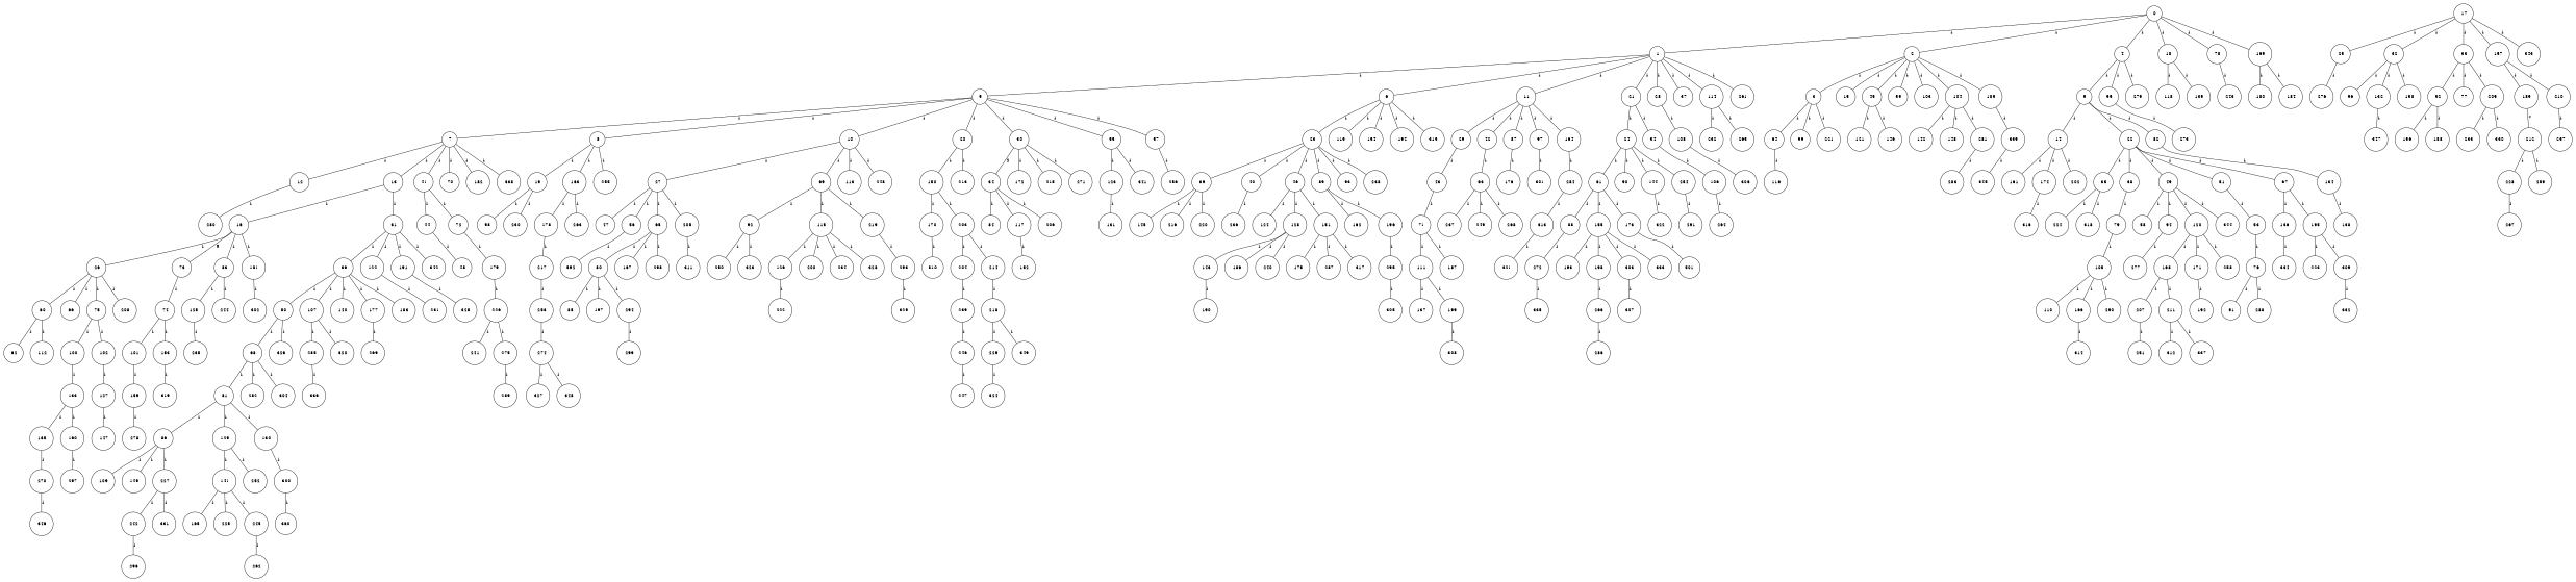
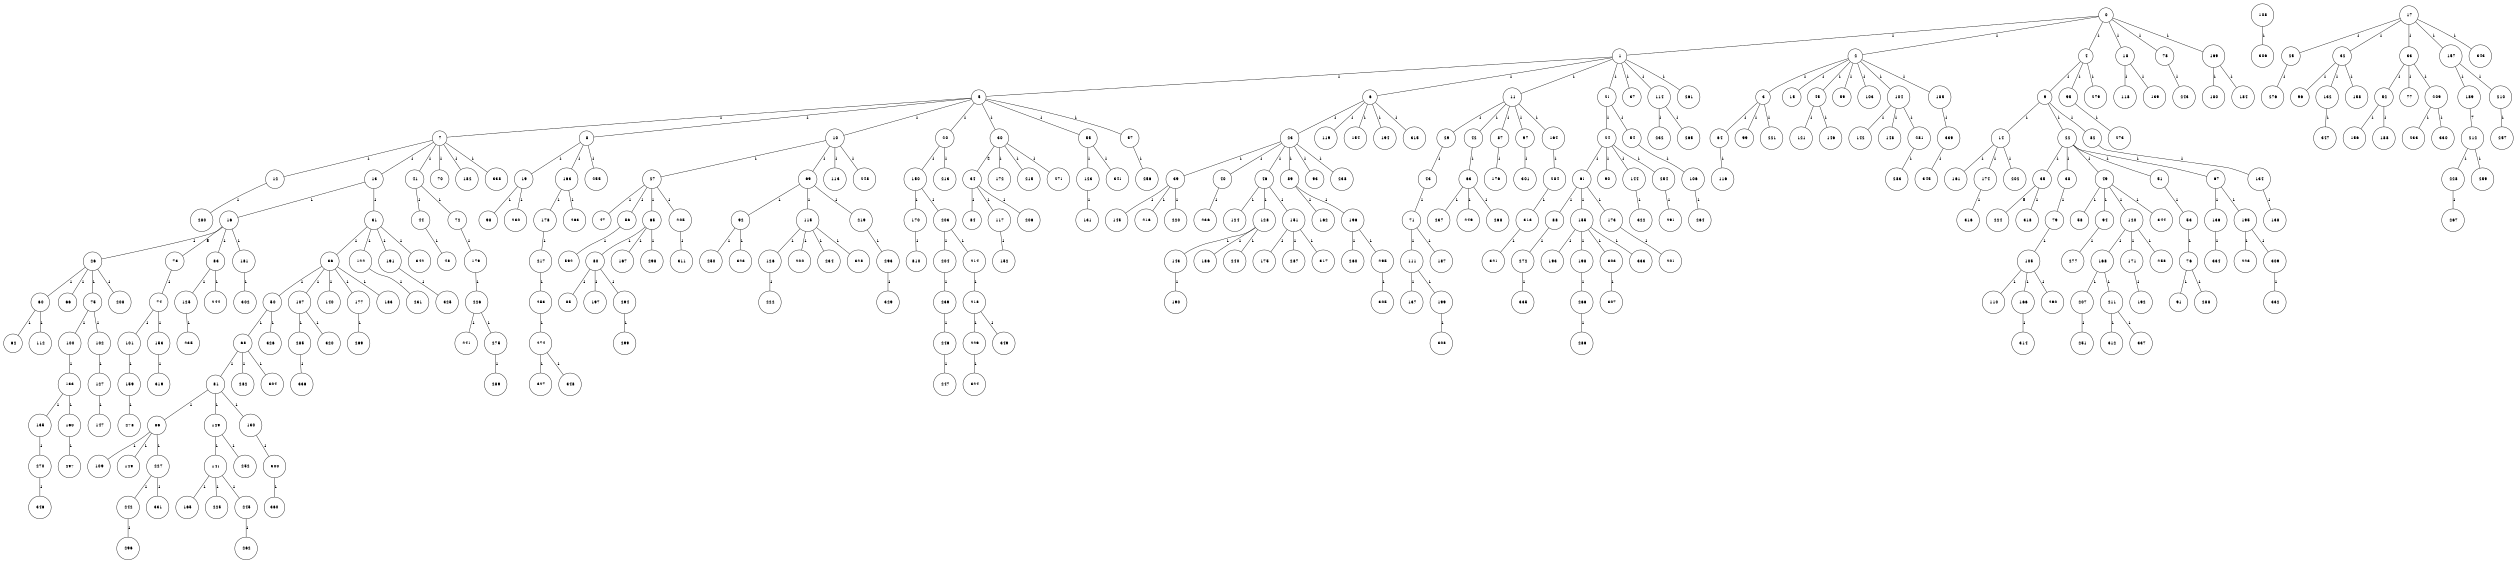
  graph {
    fixedsize="true;"
    node [color=black fontsize=12 hight=.12 shape=circle]
    edge [fontsize=12]
    n1 [label=" 0" width=.12]
    n2 [label=" 1" width=.12]
    n3 [label=" 2" width=.12]
    n4 [label=" 4" width=.12]
    n5 [label=" 18" width=.12]
    n6 [label=" 78" width=.12]
    n7 [label=" 169" width=.12]
    n8 [label=" 5" width=.12]
    n9 [label=" 6" width=.12]
    n10 [label=" 11" width=.12]
    n11 [label=" 21" width=.12]
-   n12 [label=" 28" width=.12]
    n13 [label=" 37" width=.12]
    n14 [label=" 114" width=.12]
    n15 [label=" 261" width=.12]
    n16 [label=" 3" width=.12]
    n17 [label=" 15" width=.12]
    n18 [label=" 45" width=.12]
    n19 [label=" 59" width=.12]
    n20 [label=" 103" width=.12]
    n21 [label=" 104" width=.12]
    n22 [label=" 185" width=.12]
    n23 [label=" 9" width=.12]
    n24 [label=" 95" width=.12]
    n25 [label=" 279" width=.12]
    n26 [label=" 118" width=.12]
    n27 [label=" 139" width=.12]
    n28 [label=" 243" width=.12]
    n29 [label=" 180" width=.12]
    n30 [label=" 184" width=.12]
    n31 [label=" 7" width=.12]
    n32 [label=" 8" width=.12]
    n33 [label=" 10" width=.12]
    n34 [label=" 20" width=.12]
    n35 [label=" 30" width=.12]
    n36 [label=" 55" width=.12]
    n37 [label=" 57" width=.12]
    n38 [label=" 23" width=.12]
    n39 [label=" 119" width=.12]
    n40 [label=" 154" width=.12]
    n41 [label=" 194" width=.12]
    n42 [label=" 315" width=.12]
    n43 [label=" 29" width=.12]
    n44 [label=" 42" width=.12]
    n45 [label=" 87" width=.12]
    n46 [label=" 97" width=.12]
    n47 [label=" 164" width=.12]
    n48 [label=" 24" width=.12]
    n49 [label=" 54" width=.12]
    n50 [label=" 108" width=.12]
    n51 [label=" 232" width=.12]
    n52 [label=" 265" width=.12]
    n53 [label=" 64" width=.12]
    n54 [label=" 99" width=.12]
    n55 [label=" 221" width=.12]
    n56 [label=" 121" width=.12]
    n57 [label=" 146" width=.12]
    n58 [label=" 142" width=.12]
    n59 [label=" 148" width=.12]
    n60 [label=" 281" width=.12]
    n61 [label=" 339" width=.12]
    n62 [label=" 116" width=.12]
    n63 [label=" 14" width=.12]
    n64 [label=" 22" width=.12]
    n65 [label=" 82" width=.12]
    n66 [label=" 273" width=.12]
    n67 [label=" 12" width=.12]
    n68 [label=" 13" width=.12]
    n69 [label=" 41" width=.12]
    n70 [label=" 70" width=.12]
    n71 [label=" 182" width=.12]
    n72 [label=" 338" width=.12]
    n73 [label=" 19" width=.12]
    n74 [label=" 163" width=.12]
    n75 [label=" 255" width=.12]
    n76 [label=" 27" width=.12]
    n77 [label=" 69" width=.12]
    n78 [label=" 113" width=.12]
    n79 [label=" 248" width=.12]
    n80 [label=" 150" width=.12]
    n81 [label=" 213" width=.12]
    n82 [label=" 34" width=.12]
    n83 [label=" 172" width=.12]
    n84 [label=" 215" width=.12]
    n85 [label=" 271" width=.12]
    n86 [label=" 123" width=.12]
    n87 [label=" 341" width=.12]
    n88 [label=" 256" width=.12]
    n89 [label=" 39" width=.12]
    n90 [label=" 40" width=.12]
    n91 [label=" 46" width=.12]
    n92 [label=" 89" width=.12]
    n93 [label=" 93" width=.12]
    n94 [label=" 238" width=.12]
    n95 [label=" 280" width=.12]
    n96 [label=" 16" width=.12]
    n97 [label=" 31" width=.12]
    n98 [label=" 44" width=.12]
    n99 [label=" 72" width=.12]
    n100 [label=" 98" width=.12]
    n101 [label=" 230" width=.12]
    n102 [label=" 178" width=.12]
    n103 [label=" 263" width=.12]
    n104 [label=" 161" width=.12]
    n105 [label=" 174" width=.12]
    n106 [label=" 202" width=.12]
    n107 [label=" 35" width=.12]
    n108 [label=" 38" width=.12]
    n109 [label=" 49" width=.12]
    n110 [label=" 51" width=.12]
    n111 [label=" 67" width=.12]
    n112 [label=" 134" width=.12]
    n113 [label=" 47" width=.12]
    n114 [label=" 56" width=.12]
    n115 [label=" 65" width=.12]
    n116 [label=" 205" width=.12]
    n117 [label=" 92" width=.12]
    n118 [label=" 115" width=.12]
    n119 [label=" 219" width=.12]
    n120 [label=" 43" width=.12]
    n121 [label=" 63" width=.12]
    n122 [label=" 176" width=.12]
    n123 [label=" 301" width=.12]
    n124 [label=" 284" width=.12]
    n125 [label=" 26" width=.12]
    n126 [label=" 73" width=.12]
    n127 [label=" 83" width=.12]
    n128 [label=" 181" width=.12]
    n129 [label=" 36" width=.12]
    n130 [label=" 122" width=.12]
    n131 [label=" 191" width=.12]
    n132 [label=" 342" width=.12]
    n133 [label=" 316" width=.12]
    n134 [label=" 17" width=.12]
    n135 [label=" 25" width=.12]
    n136 [label=" 32" width=.12]
    n137 [label=" 33" width=.12]
    n138 [label=" 157" width=.12]
    n139 [label=" 343" width=.12]
    n140 [label=" 60" width=.12]
    n141 [label=" 66" width=.12]
    n142 [label=" 75" width=.12]
    n143 [label=" 208" width=.12]
    n144 [label=" 74" width=.12]
    n145 [label=" 125" width=.12]
    n146 [label=" 244" width=.12]
    n147 [label=" 302" width=.12]
    n148 [label=" 276" width=.12]
    n149 [label=" 96" width=.12]
    n150 [label=" 132" width=.12]
    n151 [label=" 158" width=.12]
    n152 [label=" 52" width=.12]
    n153 [label=" 77" width=.12]
    n154 [label=" 209" width=.12]
    n155 [label=" 189" width=.12]
    n156 [label=" 210" width=.12]
    n157 [label=" 170" width=.12]
    n158 [label=" 203" width=.12]
    n159 [label=" 61" width=.12]
    n160 [label=" 90" width=.12]
    n161 [label=" 144" width=.12]
    n162 [label=" 254" width=.12]
    n163 [label=" 106" width=.12]
    n164 [label=" 224" width=.12]
    n165 [label=" 318" width=.12]
    n166 [label=" 79" width=.12]
    n167 [label=" 58" width=.12]
    n168 [label=" 94" width=.12]
    n169 [label=" 120" width=.12]
    n170 [label=" 344" width=.12]
    n171 [label=" 53" width=.12]
    n172 [label=" 136" width=.12]
    n173 [label=" 195" width=.12]
    n174 [label=" 145" width=.12]
    n175 [label=" 216" width=.12]
    n176 [label=" 220" width=.12]
    n177 [label=" 236" width=.12]
    n178 [label=" 124" width=.12]
    n179 [label=" 128" width=.12]
    n180 [label=" 151" width=.12]
    n181 [label=" 162" width=.12]
    n182 [label=" 196" width=.12]
    n183 [label=" 88" width=.12]
    n184 [label=" 155" width=.12]
    n185 [label=" 173" width=.12]
    n186 [label=" 322" width=.12]
    n187 [label=" 291" width=.12]
    n188 [label=" 62" width=.12]
    n189 [label=" 112" width=.12]
    n190 [label=" 100" width=.12]
    n191 [label=" 102" width=.12]
    n192 [label=592 width=.12]
    n193 [label=" 80" width=.12]
    n194 [label=" 167" width=.12]
    n195 [label=" 298" width=.12]
    n196 [label=" 311" width=.12]
    n197 [label=" 306" width=.12]
    n198 [label=" 71" width=.12]
    n199 [label=" 84" width=.12]
    n200 [label=" 117" width=.12]
    n201 [label=" 206" width=.12]
    n202 [label=" 50" width=.12]
    n203 [label=" 107" width=.12]
    n204 [label=" 140" width=.12]
    n205 [label=" 177" width=.12]
    n206 [label=" 183" width=.12]
    n207 [label=" 231" width=.12]
    n208 [label=" 325" width=.12]
    n209 [label=" 347" width=.12]
    n210 [label=" 156" width=.12]
    n211 [label=" 188" width=.12]
    n212 [label=" 233" width=.12]
    n213 [label=" 330" width=.12]
    n214 [label=" 152" width=.12]
    n215 [label=" 68" width=.12]
    n216 [label=" 326" width=.12]
    n217 [label=" 285" width=.12]
    n218 [label=" 320" width=.12]
    n219 [label=" 269" width=.12]
    n220 [label=" 105" width=.12]
    n221 [label=" 48" width=.12]
    n222 [label=" 179" width=.12]
    n223 [label=" 237" width=.12]
    n224 [label=" 249" width=.12]
    n225 [label=" 268" width=.12]
    n226 [label=" 111" width=.12]
    n227 [label=" 187" width=.12]
    n228 [label=" 143" width=.12]
    n229 [label=" 186" width=.12]
    n230 [label=" 240" width=.12]
    n231 [label=" 175" width=.12]
    n232 [label=" 287" width=.12]
    n233 [label=" 317" width=.12]
    n234 [label=" 277" width=.12]
    n235 [label=" 168" width=.12]
    n236 [label=" 171" width=.12]
    n237 [label=" 258" width=.12]
    n238 [label=" 81" width=.12]
    n239 [label=" 282" width=.12]
    n240 [label=" 304" width=.12]
    n241 [label=" 76" width=.12]
    n242 [label=" 91" width=.12]
    n243 [label=" 288" width=.12]
    n244 [label=" 264" width=.12]
    n245 [label=" 131" width=.12]
    n246 [label=" 272" width=.12]
    n247 [label=" 193" width=.12]
    n248 [label=" 198" width=.12]
    n249 [label=" 303" width=.12]
    n250 [label=" 333" width=.12]
-   n251 [label=501 width=.12]
+   n251 [label=" 201" width=.12]
    n252 [label=" 85" width=.12]
    n253 [label=" 197" width=.12]
    n254 [label=" 294" width=.12]
    n255 [label=" 334" width=.12]
    n256 [label=" 223" width=.12]
    n257 [label=" 309" width=.12]
    n258 [label=" 86" width=.12]
    n259 [label=" 129" width=.12]
    n260 [label=" 130" width=.12]
    n261 [label=" 250" width=.12]
    n262 [label=" 323" width=.12]
    n263 [label=" 126" width=.12]
    n264 [label=" 200" width=.12]
    n265 [label=" 234" width=.12]
    n266 [label=" 328" width=.12]
    n267 [label=" 293" width=.12]
    n268 [label=" 137" width=.12]
    n269 [label=" 199" width=.12]
    n270 [label=" 226" width=.12]
    n271 [label=" 101" width=.12]
    n272 [label=" 153" width=.12]
    n273 [label=" 159" width=.12]
    n274 [label=" 319" width=.12]
    n275 [label=" 133" width=.12]
    n276 [label=" 127" width=.12]
    n277 [label=" 110" width=.12]
    n278 [label=" 166" width=.12]
    n279 [label=" 290" width=.12]
    n280 [label=" 299" width=.12]
    n281 [label=" 109" width=.12]
    n282 [label=" 149" width=.12]
    n283 [label=" 227" width=.12]
    n284 [label=" 141" width=.12]
    n285 [label=" 252" width=.12]
    n286 [label=" 300" width=.12]
    n287 [label=" 138" width=.12]
    n288 [label=" 235" width=.12]
    n289 [label=" 242" width=.12]
    n290 [label=" 331" width=.12]
    n291 [label=" 335" width=.12]
+   n292 [label=" 260" width=.12]
    n293 [label=" 295" width=.12]
    n294 [label=" 135" width=.12]
    n295 [label=" 160" width=.12]
    n296 [label=" 278" width=.12]
    n297 [label=" 147" width=.12]
    n298 [label=" 283" width=.12]
    n299 [label=" 314" width=.12]
    n300 [label=" 336" width=.12]
    n301 [label=" 308" width=.12]
    n302 [label=" 222" width=.12]
    n303 [label=" 207" width=.12]
    n304 [label=" 211" width=.12]
    n305 [label=" 192" width=.12]
    n306 [label=" 190" width=.12]
    n307 [label=" 165" width=.12]
    n308 [label=" 225" width=.12]
    n309 [label=" 245" width=.12]
    n310 [label=360 width=.12]
    n311 [label=" 270" width=.12]
    n312 [label=" 297" width=.12]
    n313 [label=" 346" width=.12]
    n314 [label=" 262" width=.12]
    n315 [label=810 width=.12]
    n316 [label=" 204" width=.12]
    n317 [label=" 214" width=.12]
    n318 [label=" 266" width=.12]
    n319 [label=" 307" width=.12]
    n320 [label=" 212" width=.12]
    n321 [label=" 257" width=.12]
    n322 [label=" 217" width=.12]
    n323 [label=" 313" width=.12]
    n324 [label=" 251" width=.12]
    n325 [label=" 312" width=.12]
    n326 [label=" 337" width=.12]
    n327 [label=" 253" width=.12]
    n328 [label=" 241" width=.12]
    n329 [label=" 275" width=.12]
    n330 [label=" 345" width=.12]
    n331 [label=" 228" width=.12]
    n332 [label=" 259" width=.12]
    n333 [label=" 332" width=.12]
    n334 [label=" 305" width=.12]
    n335 [label=" 286" width=.12]
    n336 [label=" 239" width=.12]
    n337 [label=" 218" width=.12]
    n338 [label=" 246" width=.12]
    n339 [label=" 267" width=.12]
    n340 [label=" 229" width=.12]
    n341 [label=" 349" width=.12]
    n342 [label=" 274" width=.12]
    n343 [label=" 324" width=.12]
    n344 [label=" 329" width=.12]
    n345 [label=" 289" width=.12]
    n346 [label=" 296" width=.12]
    n347 [label=" 247" width=.12]
    n348 [label=" 327" width=.12]
    n349 [label=" 348" width=.12]
    n350 [label=" 321" width=.12]
    n1 -- n2 [label=1]
    n1 -- n3 [label=1]
    n1 -- n4 [label=1]
    n1 -- n5 [label=1]
    n1 -- n6 [label=1]
    n1 -- n7 [label=1]
    n2 -- n8 [label=1]
    n2 -- n9 [label=1]
    n2 -- n10 [label=1]
    n2 -- n11 [label=1]
-   n2 -- n12 [label=1]
    n2 -- n13 [label=1]
    n2 -- n14 [label=1]
    n2 -- n15 [label=1]
    n3 -- n16 [label=1]
    n3 -- n17 [label=1]
    n3 -- n18 [label=1]
    n3 -- n19 [label=1]
    n3 -- n20 [label=1]
    n3 -- n21 [label=1]
    n3 -- n22 [label=1]
    n4 -- n23 [label=1]
    n4 -- n24 [label=1]
    n4 -- n25 [label=1]
    n5 -- n26 [label=1]
    n5 -- n27 [label=1]
    n6 -- n28 [label=1]
    n7 -- n29 [label=1]
    n7 -- n30 [label=1]
    n8 -- n31 [label=1]
    n8 -- n32 [label=1]
    n8 -- n33 [label=1]
    n8 -- n34 [label=1]
    n8 -- n35 [label=1]
    n8 -- n36 [label=1]
    n8 -- n37 [label=1]
    n9 -- n38 [label=1]
    n9 -- n39 [label=1]
    n9 -- n40 [label=1]
    n9 -- n41 [label=1]
    n9 -- n42 [label=1]
    n10 -- n43 [label=1]
    n10 -- n44 [label=1]
    n10 -- n45 [label=1]
    n10 -- n46 [label=1]
    n10 -- n47 [label=1]
    n11 -- n48 [label=1]
    n11 -- n49 [label=1]
-   n12 -- n50 [label=1]
    n14 -- n51 [label=1]
    n14 -- n52 [label=1]
    n16 -- n53 [label=1]
    n16 -- n54 [label=1]
    n16 -- n55 [label=1]
    n18 -- n56 [label=1]
    n18 -- n57 [label=1]
    n21 -- n58 [label=1]
    n21 -- n59 [label=1]
    n21 -- n60 [label=1]
    n22 -- n61 [label=1]
    n23 -- n63 [label=1]
    n23 -- n64 [label=1]
    n23 -- n65 [label=1]
    n24 -- n66 [label=1]
    n31 -- n67 [label=1]
    n31 -- n68 [label=1]
    n31 -- n69 [label=1]
    n31 -- n70 [label=1]
    n31 -- n71 [label=1]
    n31 -- n72 [label=1]
    n32 -- n73 [label=1]
    n32 -- n74 [label=1]
    n32 -- n75 [label=1]
    n33 -- n76 [label=1]
    n33 -- n77 [label=1]
    n33 -- n78 [label=1]
    n33 -- n79 [label=1]
    n34 -- n80 [label=1]
    n34 -- n81 [label=1]
    n35 -- n82 [label=2]
    n35 -- n83 [label=1]
    n35 -- n84 [label=1]
    n35 -- n85 [label=1]
    n36 -- n86 [label=1]
    n36 -- n87 [label=1]
    n37 -- n88 [label=1]
    n38 -- n89 [label=1]
    n38 -- n90 [label=1]
    n38 -- n91 [label=1]
    n38 -- n92 [label=1]
    n38 -- n93 [label=1]
    n38 -- n94 [label=1]
    n43 -- n120 [label=1]
    n44 -- n121 [label=1]
    n45 -- n122 [label=1]
    n46 -- n123 [label=1]
    n47 -- n124 [label=1]
    n48 -- n159 [label=1]
    n48 -- n160 [label=1]
    n48 -- n161 [label=1]
    n48 -- n162 [label=1]
    n49 -- n163 [label=1]
    n50 -- n197 [label=1]
    n53 -- n62 [label=1]
    n60 -- n298 [label=1]
    n61 -- n330 [label=1]
    n63 -- n104 [label=1]
    n63 -- n105 [label=1]
    n63 -- n106 [label=1]
    n64 -- n107 [label=1]
    n64 -- n108 [label=1]
    n64 -- n109 [label=1]
    n64 -- n110 [label=1]
    n64 -- n111 [label=1]
    n65 -- n112 [label=1]
    n67 -- n95 [label=1]
    n68 -- n96 [label=1]
    n68 -- n97 [label=1]
    n69 -- n98 [label=1]
    n69 -- n99 [label=1]
    n73 -- n100 [label=1]
    n73 -- n101 [label=1]
    n74 -- n102 [label=1]
    n74 -- n103 [label=1]
    n76 -- n113 [label=1]
    n76 -- n114 [label=1]
    n76 -- n115 [label=1]
    n76 -- n116 [label=1]
    n77 -- n117 [label=1]
    n77 -- n118 [label=1]
    n77 -- n119 [label=1]
    n80 -- n157 [label=1]
    n80 -- n158 [label=1]
    n82 -- n199 [label=1]
    n82 -- n200 [label=1]
    n82 -- n201 [label=1]
    n86 -- n245 [label=1]
    n89 -- n174 [label=1]
    n89 -- n175 [label=1]
    n89 -- n176 [label=1]
    n90 -- n177 [label=1]
    n91 -- n178 [label=1]
    n91 -- n179 [label=1]
    n91 -- n180 [label=1]
    n92 -- n181 [label=1]
    n92 -- n182 [label=1]
    n96 -- n125 [label=1]
    n96 -- n126 [label=8]
    n96 -- n127 [label=1]
    n96 -- n128 [label=1]
    n97 -- n129 [label=1]
    n97 -- n130 [label=1]
    n97 -- n131 [label=1]
    n97 -- n132 [label=1]
    n98 -- n221 [label=1]
    n99 -- n222 [label=1]
    n102 -- n322 [label=1]
    n105 -- n133 [label=1]
-   n107 -- n164 [label=1]
+   n107 -- n164 [label=8]
    n107 -- n165 [label=1]
    n108 -- n166 [label=1]
    n109 -- n167 [label=1]
    n109 -- n168 [label=1]
    n109 -- n169 [label=1]
    n109 -- n170 [label=1]
    n110 -- n171 [label=1]
    n111 -- n172 [label=1]
    n111 -- n173 [label=1]
    n112 -- n287 [label=1]
    n114 -- n192 [label=1]
    n115 -- n193 [label=1]
    n115 -- n194 [label=1]
    n115 -- n195 [label=1]
    n116 -- n196 [label=1]
    n117 -- n261 [label=1]
    n117 -- n262 [label=1]
    n118 -- n263 [label=1]
    n118 -- n264 [label=1]
    n118 -- n265 [label=1]
    n118 -- n266 [label=1]
    n119 -- n267 [label=1]
    n120 -- n198 [label=1]
    n121 -- n223 [label=1]
    n121 -- n224 [label=1]
    n121 -- n225 [label=1]
    n124 -- n323 [label=1]
    n125 -- n140 [label=1]
    n125 -- n141 [label=1]
    n125 -- n142 [label=1]
    n125 -- n143 [label=1]
    n126 -- n144 [label=1]
    n127 -- n145 [label=1]
    n127 -- n146 [label=1]
    n128 -- n147 [label=1]
    n129 -- n202 [label=1]
    n129 -- n203 [label=1]
    n129 -- n204 [label=1]
    n129 -- n205 [label=1]
    n129 -- n206 [label=1]
    n130 -- n207 [label=1]
    n131 -- n208 [label=1]
    n134 -- n135 [label=1]
    n134 -- n136 [label=1]
    n134 -- n137 [label=1]
    n134 -- n138 [label=1]
    n134 -- n139 [label=1]
    n135 -- n148 [label=1]
    n136 -- n149 [label=1]
    n136 -- n150 [label=1]
    n136 -- n151 [label=1]
    n137 -- n152 [label=1]
    n137 -- n153 [label=1]
    n137 -- n154 [label=1]
    n138 -- n155 [label=1]
    n138 -- n156 [label=1]
    n140 -- n188 [label=1]
    n140 -- n189 [label=1]
    n142 -- n190 [label=1]
    n142 -- n191 [label=1]
    n144 -- n271 [label=1]
    n144 -- n272 [label=1]
    n145 -- n288 [label=1]
    n150 -- n209 [label=1]
    n152 -- n210 [label=1]
    n152 -- n211 [label=1]
    n154 -- n212 [label=1]
    n154 -- n213 [label=1]
    n155 -- n320 [label=7]
    n156 -- n321 [label=1]
    n157 -- n315 [label=1]
    n158 -- n316 [label=1]
    n158 -- n317 [label=1]
    n159 -- n183 [label=1]
    n159 -- n184 [label=1]
    n159 -- n185 [label=1]
    n161 -- n186 [label=1]
    n162 -- n187 [label=1]
    n163 -- n244 [label=1]
    n166 -- n220 [label=1]
    n168 -- n234 [label=1]
    n169 -- n235 [label=1]
    n169 -- n236 [label=1]
    n169 -- n237 [label=1]
    n171 -- n241 [label=1]
    n172 -- n255 [label=1]
    n173 -- n256 [label=1]
    n173 -- n257 [label=1]
    n179 -- n228 [label=1]
    n179 -- n229 [label=1]
    n179 -- n230 [label=1]
    n180 -- n231 [label=1]
    n180 -- n232 [label=1]
    n180 -- n233 [label=1]
+   n182 -- n292 [label=1]
    n182 -- n293 [label=1]
    n183 -- n246 [label=1]
    n184 -- n247 [label=1]
    n184 -- n248 [label=1]
    n184 -- n249 [label=1]
    n184 -- n250 [label=1]
    n185 -- n251 [label=1]
    n190 -- n275 [label=1]
    n191 -- n276 [label=1]
    n193 -- n252 [label=1]
    n193 -- n253 [label=1]
    n193 -- n254 [label=1]
    n198 -- n226 [label=1]
    n198 -- n227 [label=1]
    n200 -- n214 [label=1]
    n202 -- n215 [label=1]
    n202 -- n216 [label=1]
    n203 -- n217 [label=1]
    n203 -- n218 [label=1]
    n205 -- n219 [label=1]
    n215 -- n238 [label=1]
    n215 -- n239 [label=1]
    n215 -- n240 [label=1]
    n217 -- n300 [label=1]
    n220 -- n277 [label=1]
    n220 -- n278 [label=1]
    n220 -- n279 [label=1]
    n222 -- n270 [label=1]
    n226 -- n268 [label=1]
    n226 -- n269 [label=1]
    n228 -- n306 [label=1]
    n235 -- n303 [label=1]
    n235 -- n304 [label=1]
    n236 -- n305 [label=1]
    n238 -- n258 [label=1]
    n238 -- n259 [label=1]
    n238 -- n260 [label=1]
    n241 -- n242 [label=1]
    n241 -- n243 [label=1]
    n246 -- n291 [label=1]
    n248 -- n318 [label=1]
    n249 -- n319 [label=1]
    n254 -- n280 [label=1]
    n257 -- n333 [label=1]
    n258 -- n281 [label=1]
    n258 -- n282 [label=1]
    n258 -- n283 [label=1]
    n259 -- n284 [label=1]
    n259 -- n285 [label=1]
    n260 -- n286 [label=1]
    n263 -- n302 [label=1]
    n267 -- n344 [label=1]
    n269 -- n301 [label=1]
    n270 -- n328 [label=1]
    n270 -- n329 [label=1]
    n271 -- n273 [label=1]
    n272 -- n274 [label=1]
    n273 -- n296 [label=1]
    n275 -- n294 [label=1]
    n275 -- n295 [label=1]
    n276 -- n297 [label=1]
    n278 -- n299 [label=1]
    n283 -- n289 [label=1]
    n283 -- n290 [label=1]
    n284 -- n307 [label=1]
    n284 -- n308 [label=1]
    n284 -- n309 [label=1]
    n286 -- n310 [label=1]
    n289 -- n346 [label=1]
    n293 -- n334 [label=1]
    n294 -- n311 [label=1]
    n295 -- n312 [label=1]
    n303 -- n324 [label=1]
    n304 -- n325 [label=1]
    n304 -- n326 [label=1]
    n309 -- n314 [label=1]
    n311 -- n313 [label=1]
    n316 -- n336 [label=1]
    n317 -- n337 [label=1]
    n318 -- n335 [label=1]
    n320 -- n331 [label=1]
    n320 -- n332 [label=1]
    n322 -- n327 [label=1]
    n323 -- n350 [label=1]
    n327 -- n342 [label=1]
    n329 -- n345 [label=1]
    n331 -- n339 [label=1]
    n336 -- n338 [label=1]
    n337 -- n340 [label=1]
    n337 -- n341 [label=1]
    n338 -- n347 [label=1]
    n340 -- n343 [label=1]
    n342 -- n348 [label=1]
    n342 -- n349 [label=1]
  }
